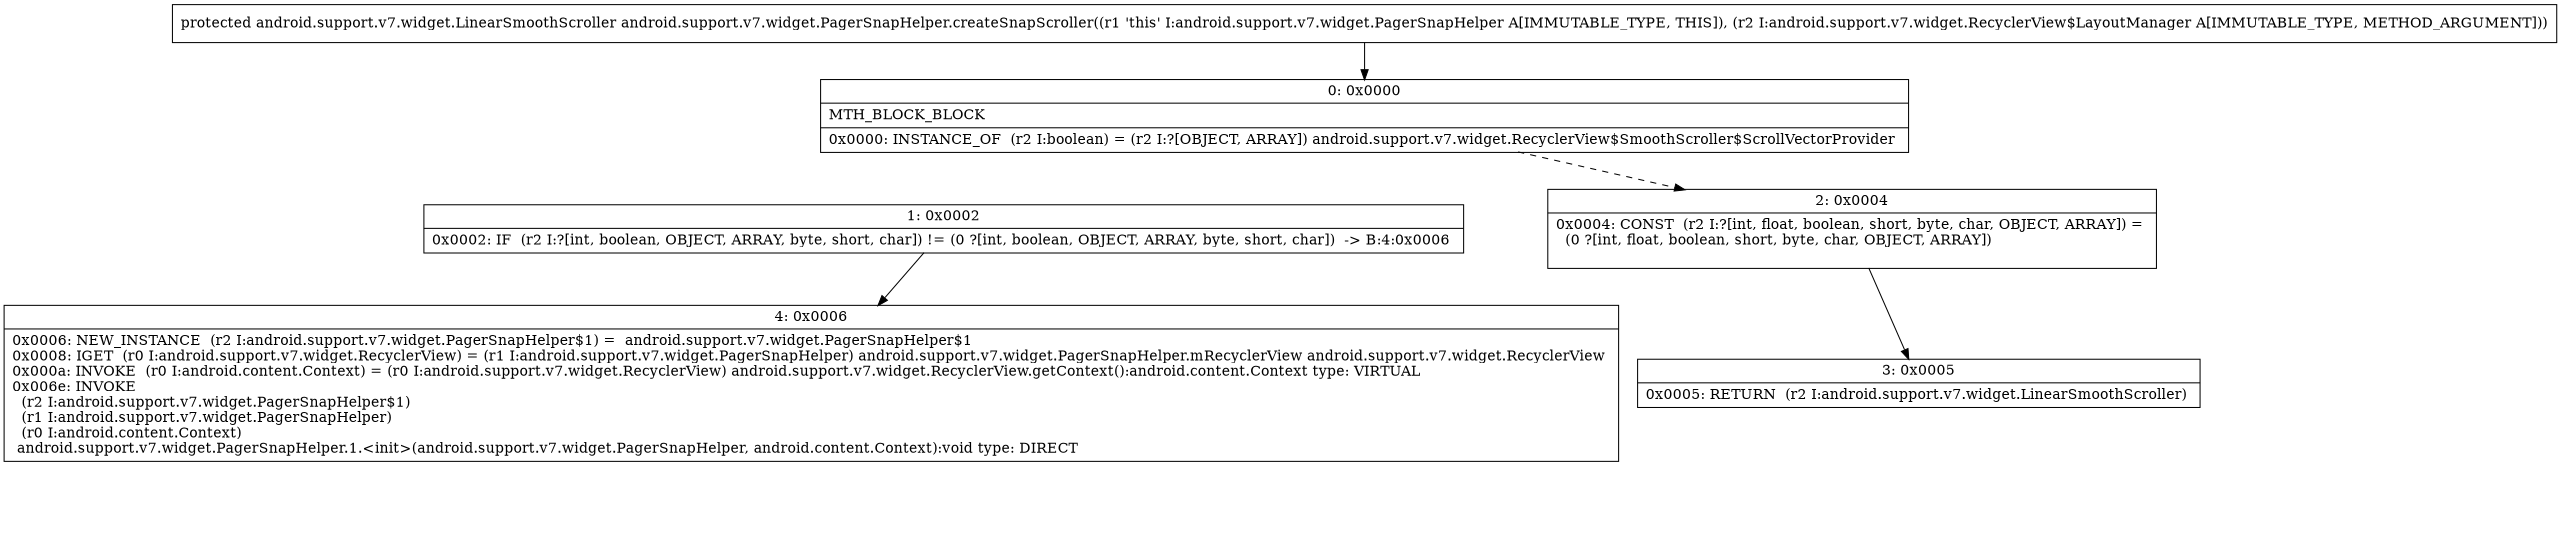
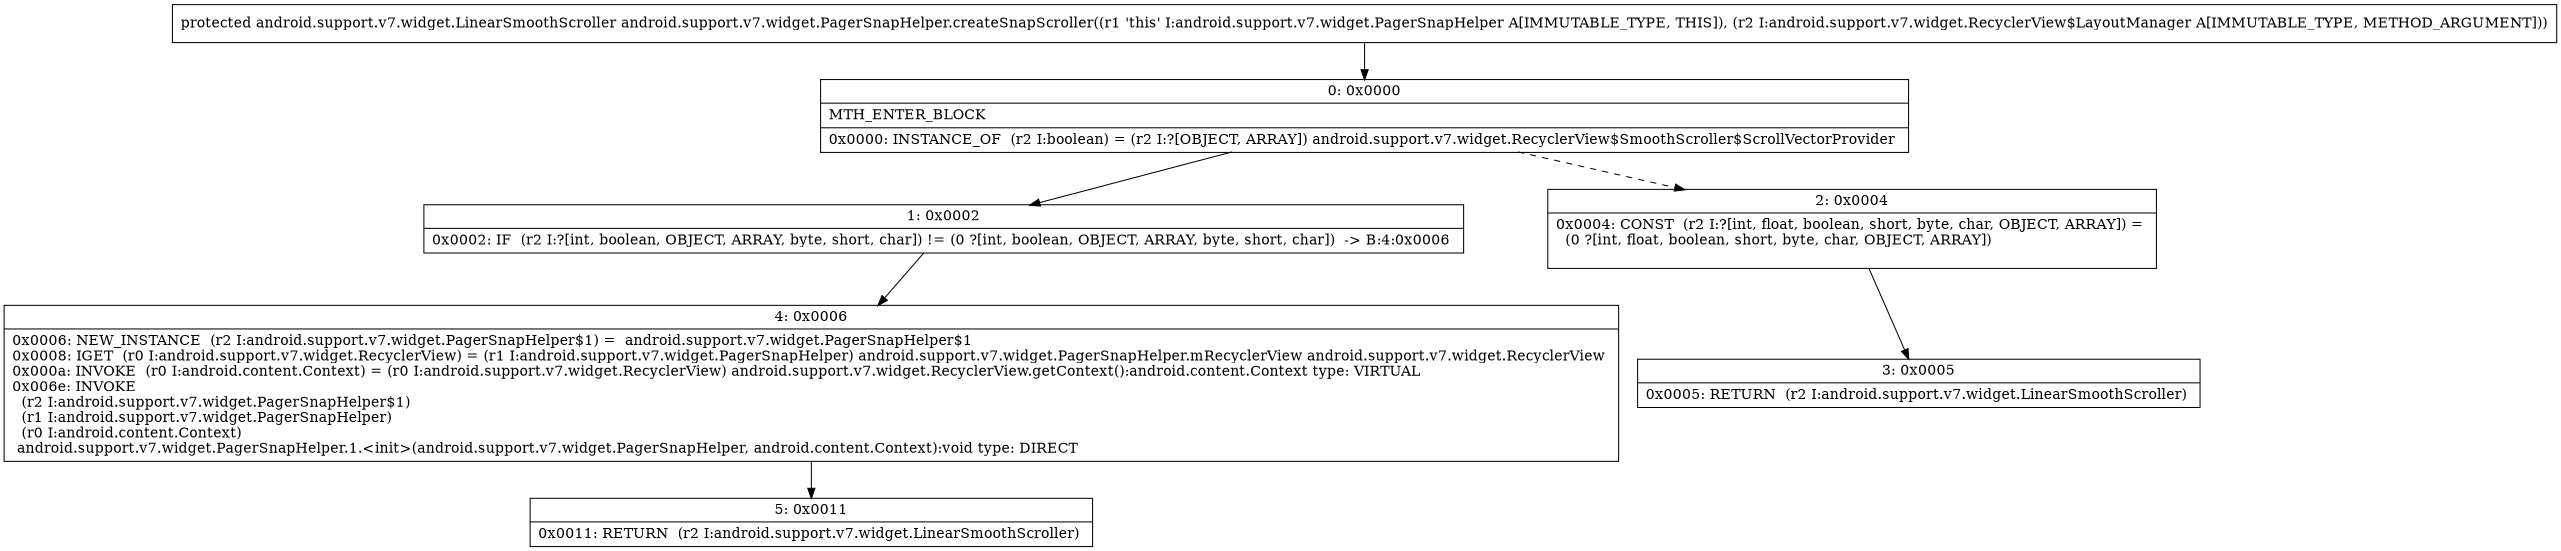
  digraph {
    node [shape=record]
-   n1 [label="{0\:\ 0x0000|MTH_BLOCK_BLOCK\l|0x0000: INSTANCE_OF  (r2 I:boolean) = (r2 I:?[OBJECT, ARRAY]) android.support.v7.widget.RecyclerView$SmoothScroller$ScrollVectorProvider \l}"]
+   n1 [label="{0\:\ 0x0000|MTH_ENTER_BLOCK\l|0x0000: INSTANCE_OF  (r2 I:boolean) = (r2 I:?[OBJECT, ARRAY]) android.support.v7.widget.RecyclerView$SmoothScroller$ScrollVectorProvider \l}"]
    n2 [label="{1\:\ 0x0002|0x0002: IF  (r2 I:?[int, boolean, OBJECT, ARRAY, byte, short, char]) != (0 ?[int, boolean, OBJECT, ARRAY, byte, short, char])  \-\> B:4:0x0006 \l}"]
    n3 [label="{2\:\ 0x0004|0x0004: CONST  (r2 I:?[int, float, boolean, short, byte, char, OBJECT, ARRAY]) = \l  (0 ?[int, float, boolean, short, byte, char, OBJECT, ARRAY])\l \l}"]
    n4 [label="{4\:\ 0x0006|0x0006: NEW_INSTANCE  (r2 I:android.support.v7.widget.PagerSnapHelper$1) =  android.support.v7.widget.PagerSnapHelper$1 \l0x0008: IGET  (r0 I:android.support.v7.widget.RecyclerView) = (r1 I:android.support.v7.widget.PagerSnapHelper) android.support.v7.widget.PagerSnapHelper.mRecyclerView android.support.v7.widget.RecyclerView \l0x000a: INVOKE  (r0 I:android.content.Context) = (r0 I:android.support.v7.widget.RecyclerView) android.support.v7.widget.RecyclerView.getContext():android.content.Context type: VIRTUAL \l0x006e: INVOKE  \l  (r2 I:android.support.v7.widget.PagerSnapHelper$1)\l  (r1 I:android.support.v7.widget.PagerSnapHelper)\l  (r0 I:android.content.Context)\l android.support.v7.widget.PagerSnapHelper.1.\<init\>(android.support.v7.widget.PagerSnapHelper, android.content.Context):void type: DIRECT \l}"]
    n5 [label="{3\:\ 0x0005|0x0005: RETURN  (r2 I:android.support.v7.widget.LinearSmoothScroller) \l}"]
+   n6 [label="{5\:\ 0x0011|0x0011: RETURN  (r2 I:android.support.v7.widget.LinearSmoothScroller) \l}"]
    n7 [label="{protected android.support.v7.widget.LinearSmoothScroller android.support.v7.widget.PagerSnapHelper.createSnapScroller((r1 'this' I:android.support.v7.widget.PagerSnapHelper A[IMMUTABLE_TYPE, THIS]), (r2 I:android.support.v7.widget.RecyclerView$LayoutManager A[IMMUTABLE_TYPE, METHOD_ARGUMENT])) }"]
+   n1 -> n2
    n1 -> n3 [style=dashed]
    n2 -> n4
    n3 -> n5
+   n4 -> n6
    n7 -> n1
  }
